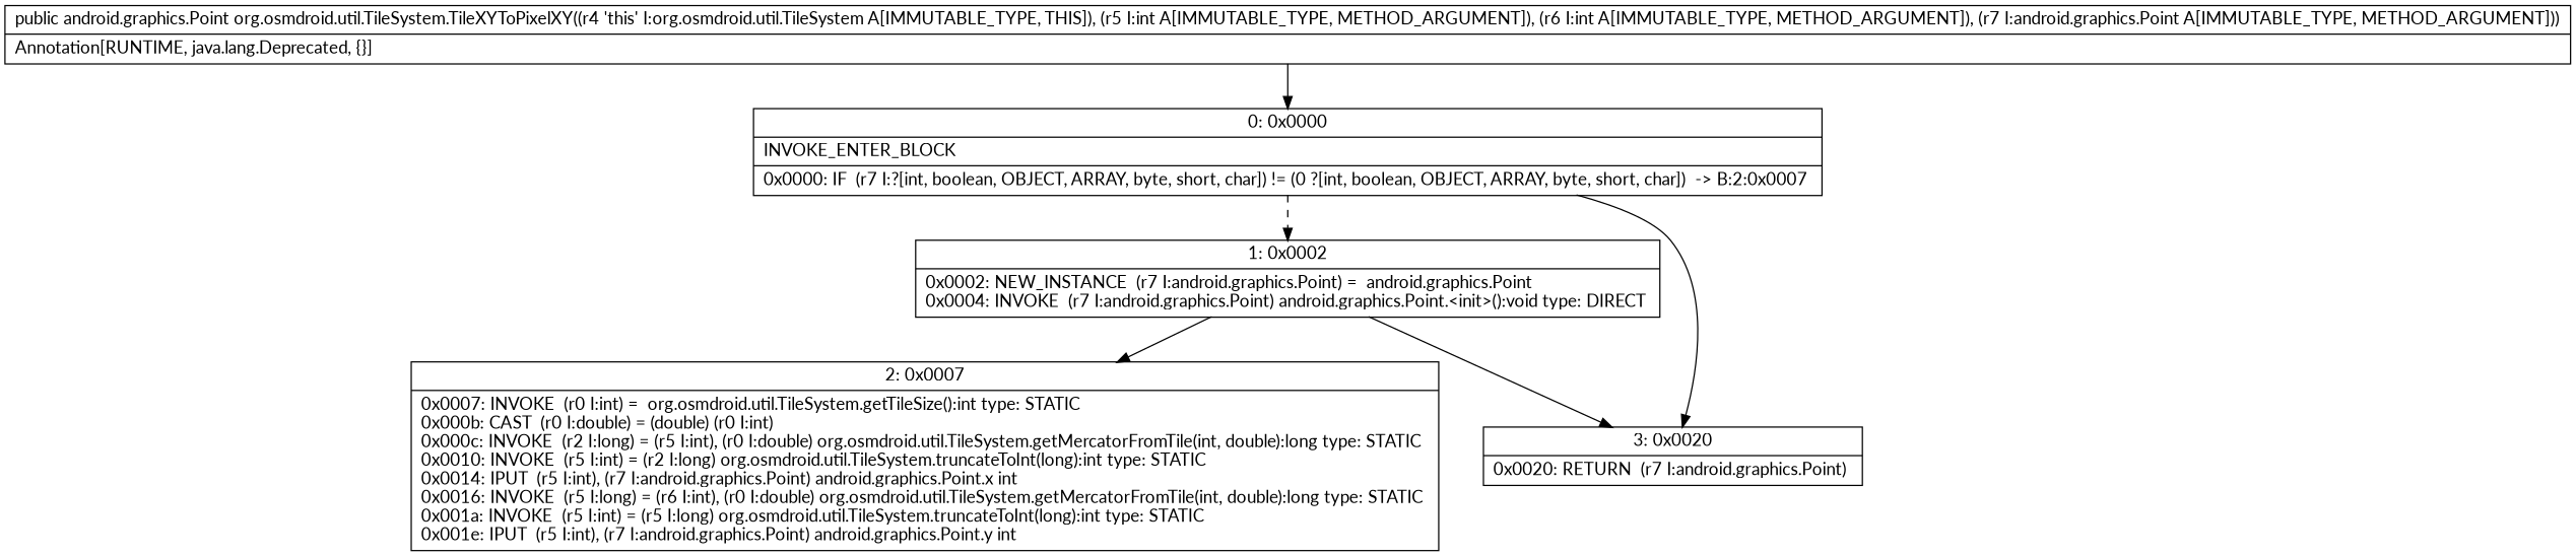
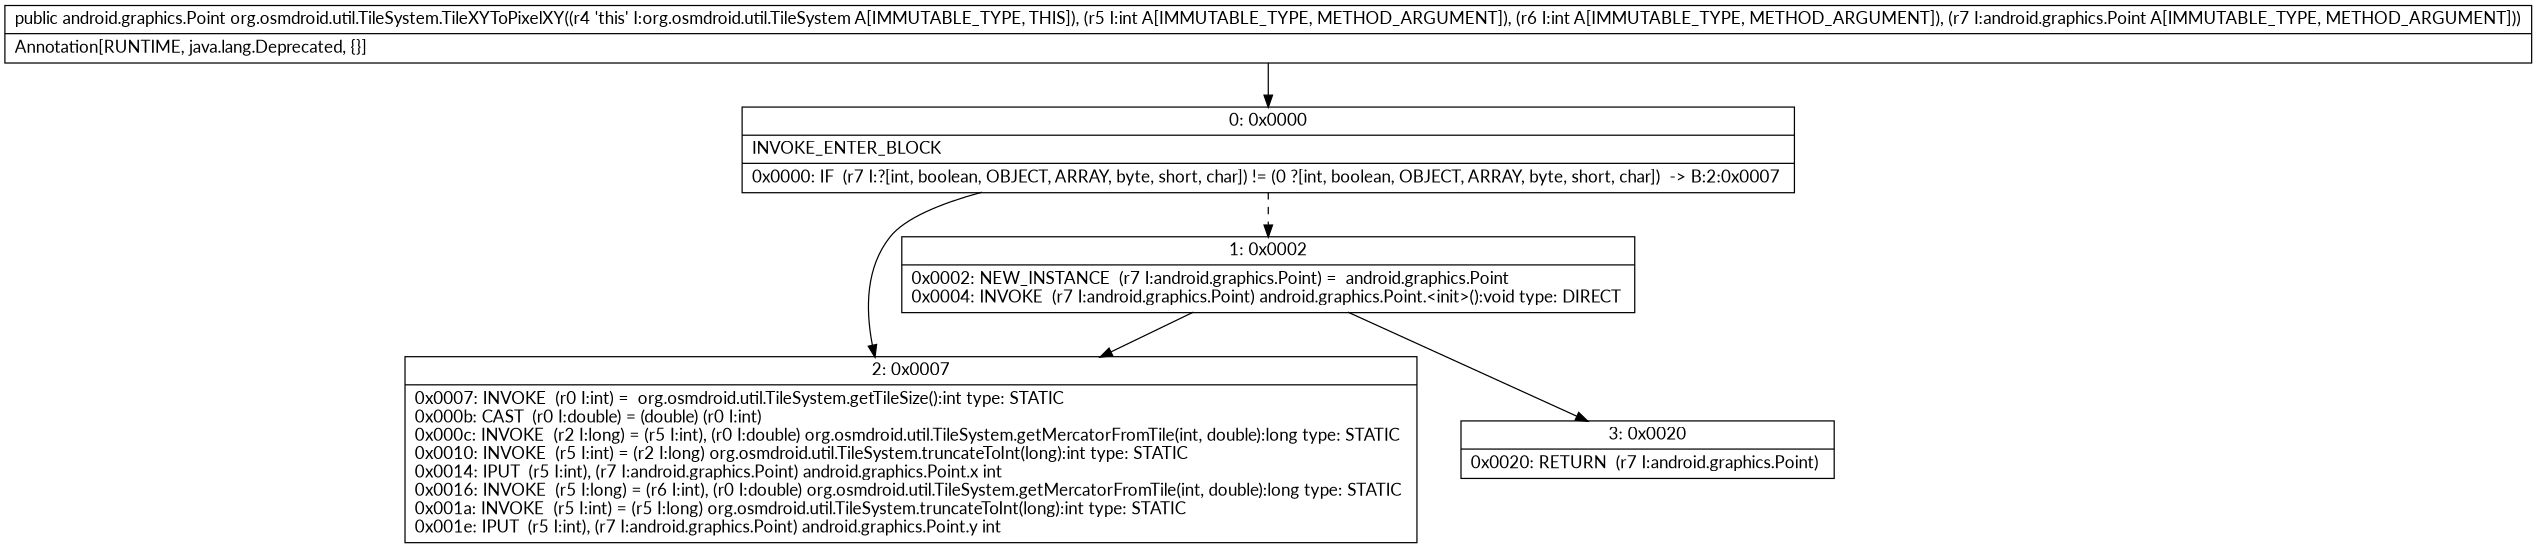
  digraph {
    fontname=Lato
    node [fontname=Lato shape=record]
    edge [fontname=Lato]
    n1 [label="{0\:\ 0x0000|INVOKE_ENTER_BLOCK\l|0x0000: IF  (r7 I:?[int, boolean, OBJECT, ARRAY, byte, short, char]) != (0 ?[int, boolean, OBJECT, ARRAY, byte, short, char])  \-\> B:2:0x0007 \l}"]
    n2 [label="{1\:\ 0x0002|0x0002: NEW_INSTANCE  (r7 I:android.graphics.Point) =  android.graphics.Point \l0x0004: INVOKE  (r7 I:android.graphics.Point) android.graphics.Point.\<init\>():void type: DIRECT \l}"]
    n3 [label="{2\:\ 0x0007|0x0007: INVOKE  (r0 I:int) =  org.osmdroid.util.TileSystem.getTileSize():int type: STATIC \l0x000b: CAST  (r0 I:double) = (double) (r0 I:int) \l0x000c: INVOKE  (r2 I:long) = (r5 I:int), (r0 I:double) org.osmdroid.util.TileSystem.getMercatorFromTile(int, double):long type: STATIC \l0x0010: INVOKE  (r5 I:int) = (r2 I:long) org.osmdroid.util.TileSystem.truncateToInt(long):int type: STATIC \l0x0014: IPUT  (r5 I:int), (r7 I:android.graphics.Point) android.graphics.Point.x int \l0x0016: INVOKE  (r5 I:long) = (r6 I:int), (r0 I:double) org.osmdroid.util.TileSystem.getMercatorFromTile(int, double):long type: STATIC \l0x001a: INVOKE  (r5 I:int) = (r5 I:long) org.osmdroid.util.TileSystem.truncateToInt(long):int type: STATIC \l0x001e: IPUT  (r5 I:int), (r7 I:android.graphics.Point) android.graphics.Point.y int \l}"]
    n4 [label="{3\:\ 0x0020|0x0020: RETURN  (r7 I:android.graphics.Point) \l}"]
    n5 [label="{public android.graphics.Point org.osmdroid.util.TileSystem.TileXYToPixelXY((r4 'this' I:org.osmdroid.util.TileSystem A[IMMUTABLE_TYPE, THIS]), (r5 I:int A[IMMUTABLE_TYPE, METHOD_ARGUMENT]), (r6 I:int A[IMMUTABLE_TYPE, METHOD_ARGUMENT]), (r7 I:android.graphics.Point A[IMMUTABLE_TYPE, METHOD_ARGUMENT]))  | Annotation[RUNTIME, java.lang.Deprecated, \{\}]\l}"]
    n1 -> n2 [style=dashed]
-   n1 -> n4
+   n1 -> n3
    n2 -> n3
    n2 -> n4
    n5 -> n1
  }
